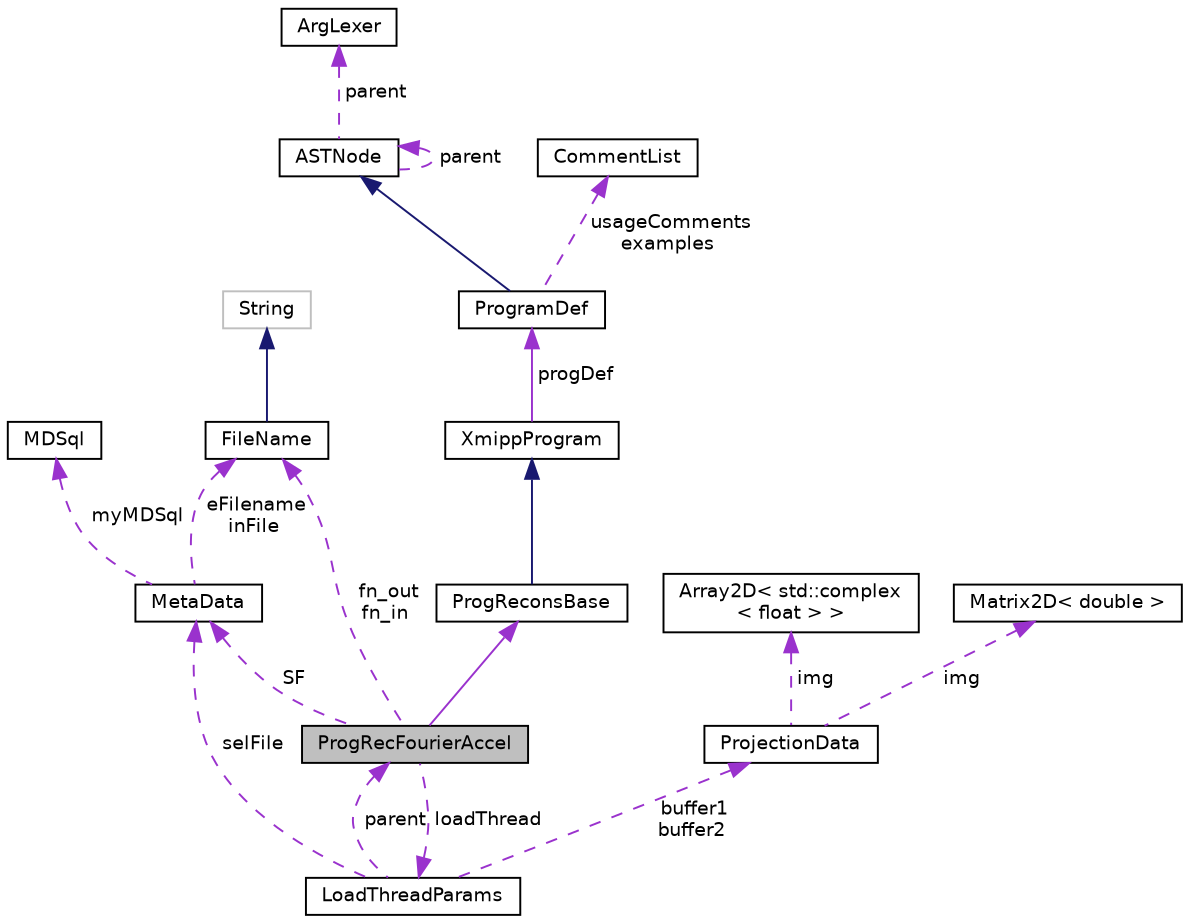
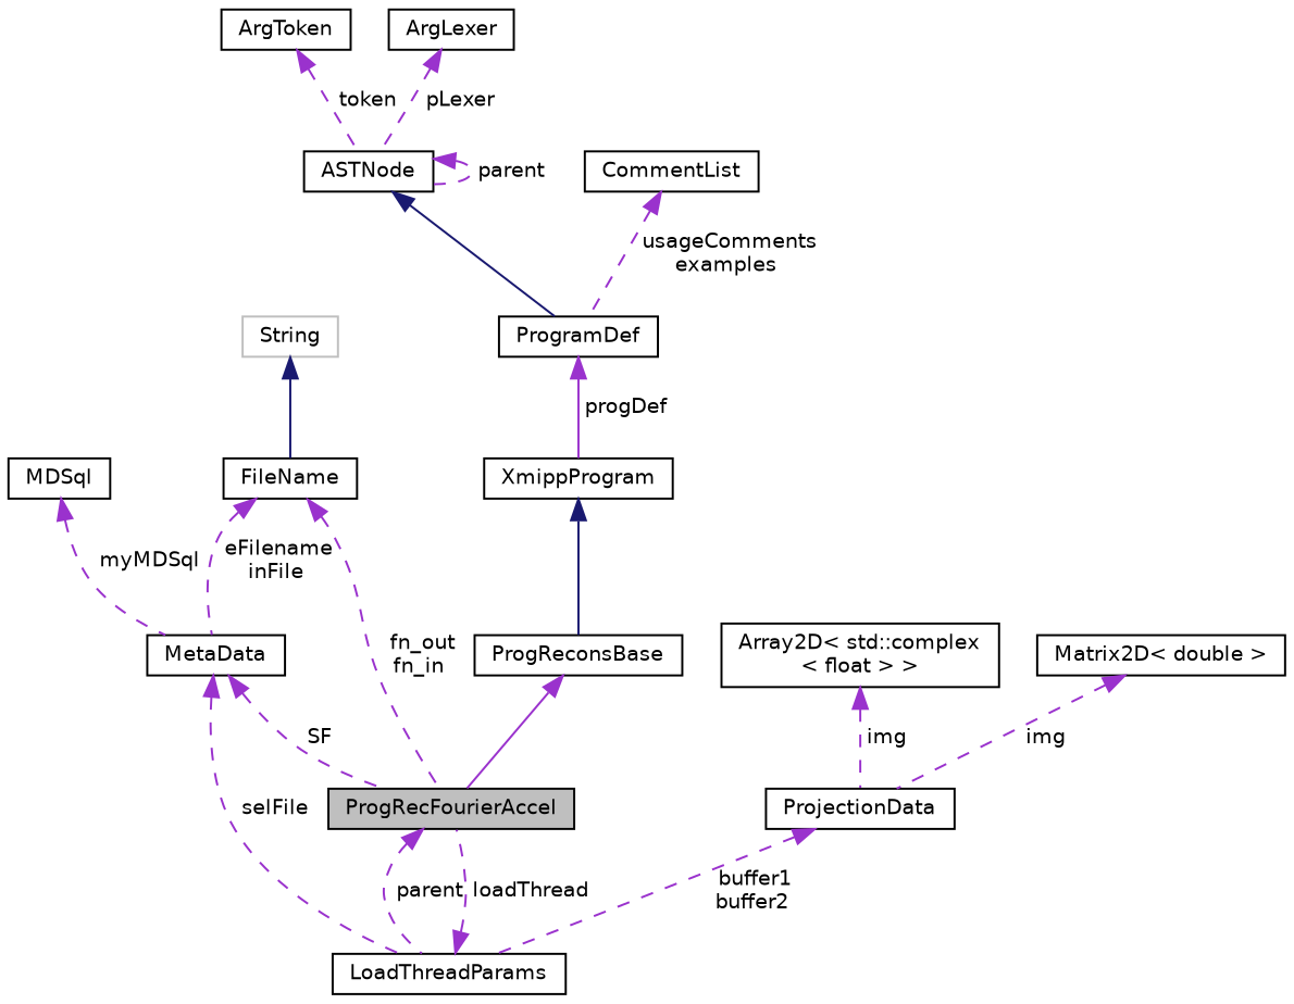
  digraph {
    rankdir=TB
    node [color=black fillcolor=white fontname=Helvetica fontsize=10 shape=record style=filled]
    edge [color=darkorchid3 dir=back fontname=Helvetica fontsize=10 labelfontname=Helvetica labelfontsize=10 style=dashed]
    n1 [fillcolor=grey75 fontcolor=black height=0.2 label=ProgRecFourierAccel width=0.4]
    n2 [height=0.2 label=LoadThreadParams width=0.4]
    n3 [height=0.2 label=ProgReconsBase width=0.4]
    n4 [height=0.2 label=XmippProgram width=0.4]
    n5 [height=0.2 label=ProgramDef width=0.4]
    n6 [height=0.2 label=ASTNode width=0.4]
+   n7 [height=0.2 label=ArgToken width=0.4]
    n8 [height=0.2 label=ArgLexer width=0.4]
    n9 [height=0.2 label=CommentList width=0.4]
    n10 [height=0.2 label=MetaData width=0.4]
    n11 [height=0.2 label=MDSql width=0.4]
    n12 [height=0.2 label=FileName width=0.4]
    n13 [color=grey75 height=0.2 label=String width=0.4]
    n14 [height=0.2 label=ProjectionData width=0.4]
    n15 [height=0.2 label="Array2D\< std::complex\l\< float \> \>" width=0.4]
    n16 [height=0.2 label="Matrix2D\< double \>" width=0.4]
    n1 -> n2 [label=" parent"]
    n2 -> n1 [label=" loadThread"]
    n3 -> n1 [style=solid]
    n4 -> n3 [color=midnightblue style=solid]
    n5 -> n4 [label=" progDef" style=solid]
    n6 -> n5 [color=midnightblue style=solid]
    n6 -> n6 [label=" parent"]
-   n8 -> n6 [label=" parent"]
+   n7 -> n6 [label=" token"]
+   n8 -> n6 [label=" pLexer"]
    n9 -> n5 [label=" usageComments\nexamples"]
    n10 -> n1 [label=" SF"]
    n10 -> n2 [label=" selFile"]
    n11 -> n10 [label=" myMDSql"]
    n12 -> n1 [label=" fn_out\nfn_in"]
    n12 -> n10 [label=" eFilename\ninFile"]
    n13 -> n12 [color=midnightblue style=solid]
    n14 -> n2 [label=" buffer1\nbuffer2"]
    n15 -> n14 [label=" img"]
    n16 -> n14 [label=" img"]
  }
